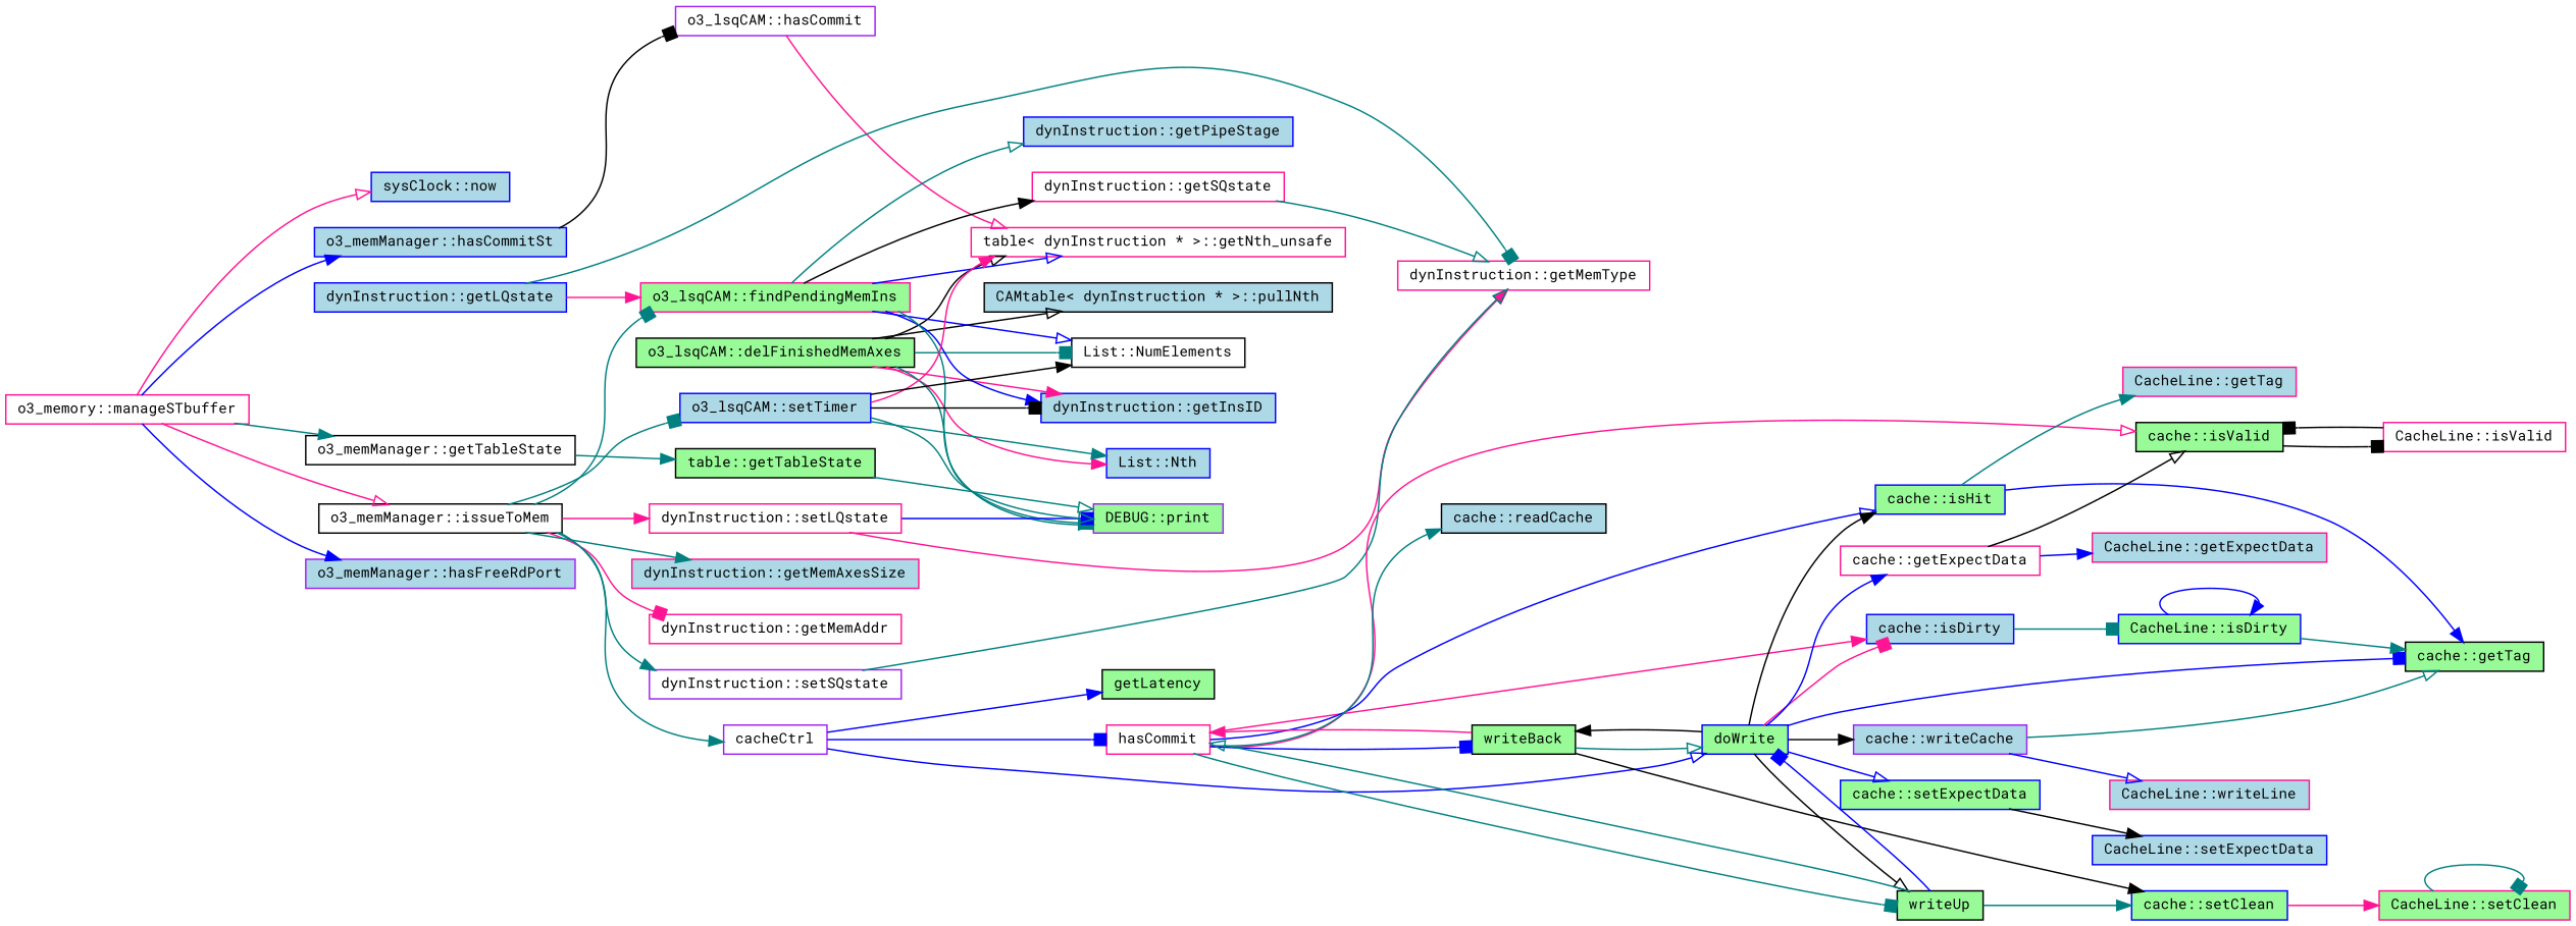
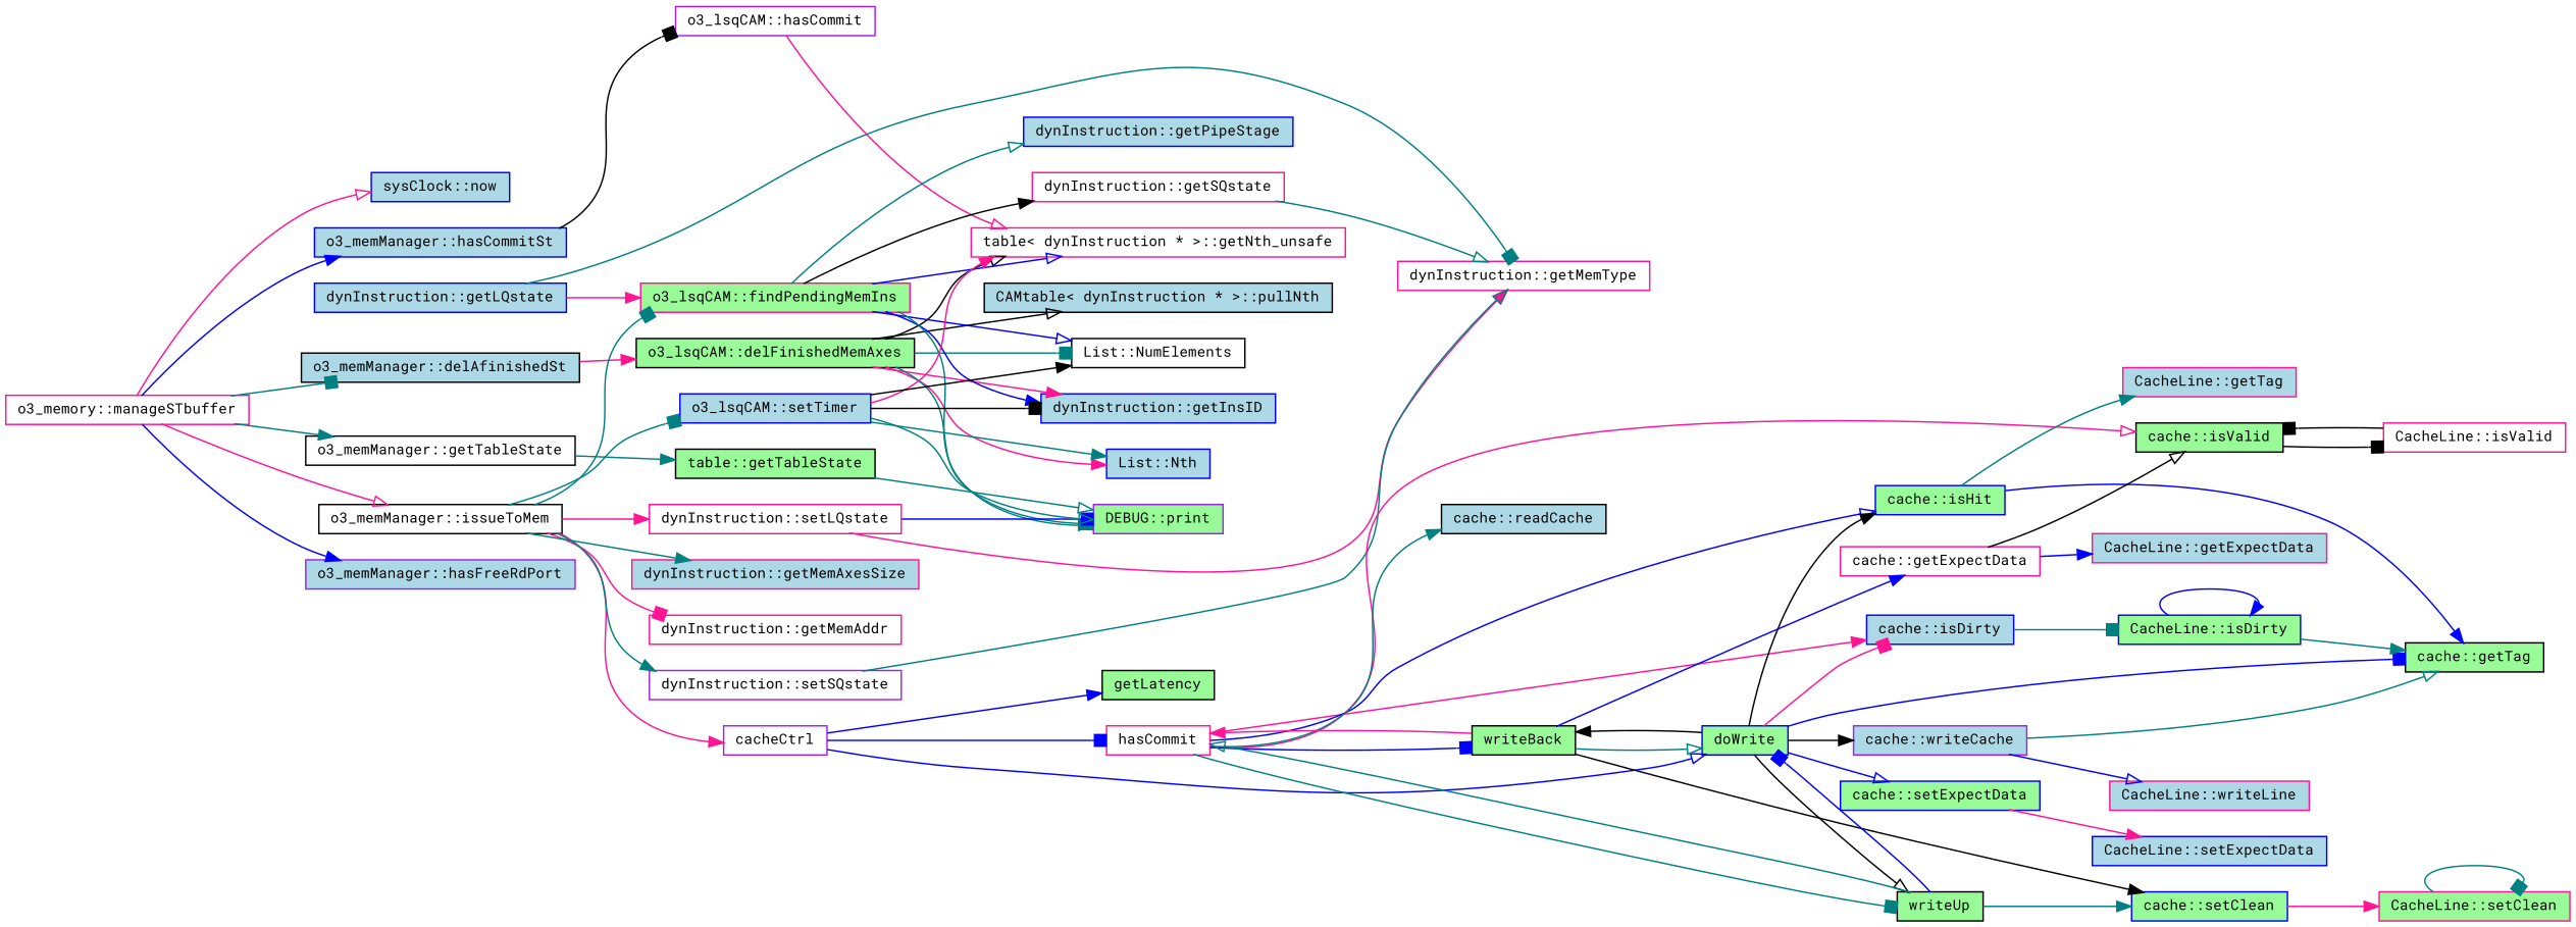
  digraph {
    fontname="Roboto Mono"
    rankdir=LR
    node [color=deeppink fillcolor=lightblue fontname="Roboto Mono" fontsize=10 shape=record style=filled]
    edge [arrowhead=normal color=teal fontname="Roboto Mono" fontsize=10 labelfontname=Helvetica labelfontsize=10 style=solid]
    n1 [fillcolor=white fontcolor=black height=0.2 label="o3_memory::manageSTbuffer" width=0.4]
+   n2 [color=black height=0.2 label="o3_memManager::delAfinishedSt" width=0.4]
    n3 [color=black fillcolor=white height=0.2 label="o3_memManager::getTableState" width=0.4]
    n4 [color=blue height=0.2 label="o3_memManager::hasCommitSt" width=0.4]
    n5 [color=purple height=0.2 label="o3_memManager::hasFreeRdPort" width=0.4]
    n6 [color=black fillcolor=white height=0.2 label="o3_memManager::issueToMem" width=0.4]
    n7 [color=blue height=0.2 label="sysClock::now" width=0.4]
    n8 [color=black fillcolor=palegreen height=0.2 label="o3_lsqCAM::delFinishedMemAxes" width=0.4]
    n9 [color=black fillcolor=palegreen height=0.2 label="table::getTableState" width=0.4]
    n10 [color=purple fillcolor=white height=0.2 label="o3_lsqCAM::hasCommit" width=0.4]
    n11 [color=purple fillcolor=white height=0.2 label=cacheCtrl width=0.4]
    n12 [fillcolor=palegreen height=0.2 label="o3_lsqCAM::findPendingMemIns" width=0.4]
    n13 [fillcolor=white height=0.2 label="dynInstruction::getMemAddr" width=0.4]
    n14 [height=0.2 label="dynInstruction::getMemAxesSize" width=0.4]
    n15 [fillcolor=white height=0.2 label="dynInstruction::setLQstate" width=0.4]
    n16 [color=purple fillcolor=white height=0.2 label="dynInstruction::setSQstate" width=0.4]
    n17 [color=blue height=0.2 label="o3_lsqCAM::setTimer" width=0.4]
    n18 [color=blue height=0.2 label="dynInstruction::getInsID" width=0.4]
    n19 [fillcolor=white height=0.2 label="table\< dynInstruction * \>::getNth_unsafe" width=0.4]
    n20 [color=blue height=0.2 label="List::Nth" width=0.4]
    n21 [color=black fillcolor=white height=0.2 label="List::NumElements" width=0.4]
    n22 [color=purple fillcolor=palegreen height=0.2 label="DEBUG::print" width=0.4]
    n23 [color=black height=0.2 label="CAMtable\< dynInstruction * \>::pullNth" width=0.4]
    n24 [fillcolor=white height=0.2 label=hasCommit width=0.4]
    n25 [color=blue fillcolor=palegreen height=0.2 label=doWrite width=0.4]
    n26 [color=black fillcolor=palegreen height=0.2 label=getLatency width=0.4]
    n27 [color=blue height=0.2 label="dynInstruction::getPipeStage" width=0.4]
    n28 [fillcolor=white height=0.2 label="dynInstruction::getSQstate" width=0.4]
    n29 [fillcolor=white height=0.2 label="dynInstruction::getMemType" width=0.4]
    n30 [color=blue height=0.2 label="cache::isDirty" width=0.4]
    n31 [color=blue fillcolor=palegreen height=0.2 label="cache::isHit" width=0.4]
    n32 [color=black fillcolor=palegreen height=0.2 label="cache::isValid" width=0.4]
    n33 [color=black height=0.2 label="cache::readCache" width=0.4]
    n34 [color=black fillcolor=palegreen height=0.2 label=writeBack width=0.4]
    n35 [color=black fillcolor=palegreen height=0.2 label=writeUp width=0.4]
    n36 [color=black fillcolor=palegreen height=0.2 label="cache::getTag" width=0.4]
    n37 [fillcolor=white height=0.2 label="cache::getExpectData" width=0.4]
    n38 [color=blue fillcolor=palegreen height=0.2 label="cache::setExpectData" width=0.4]
    n39 [color=purple height=0.2 label="cache::writeCache" width=0.4]
    n40 [color=blue fillcolor=palegreen height=0.2 label="CacheLine::isDirty" width=0.4]
    n41 [height=0.2 label="CacheLine::getTag" width=0.4]
    n42 [fillcolor=white height=0.2 label="CacheLine::isValid" width=0.4]
    n43 [color=blue fillcolor=palegreen height=0.2 label="cache::setClean" width=0.4]
    n44 [fillcolor=palegreen height=0.2 label="CacheLine::setClean" width=0.4]
    n45 [height=0.2 label="CacheLine::getExpectData" width=0.4]
    n46 [color=blue height=0.2 label="CacheLine::setExpectData" width=0.4]
    n47 [height=0.2 label="CacheLine::writeLine" width=0.4]
    n48 [color=blue height=0.2 label="dynInstruction::getLQstate" width=0.4]
+   n1 -> n2 [arrowhead=box]
    n1 -> n3
    n1 -> n4 [color=blue]
    n1 -> n5 [color=blue]
    n1 -> n6 [arrowhead=onormal color=deeppink]
    n1 -> n7 [arrowhead=onormal color=deeppink]
+   n2 -> n8 [color=deeppink]
    n3 -> n9
    n4 -> n10 [arrowhead=box color=black]
-   n6 -> n11
+   n6 -> n11 [color=deeppink]
    n6 -> n12 [arrowhead=box]
    n6 -> n13 [arrowhead=box color=deeppink]
    n6 -> n14
    n6 -> n15 [color=deeppink]
    n6 -> n16
    n6 -> n17 [arrowhead=box]
    n8 -> n18 [color=deeppink]
    n8 -> n19 [arrowhead=onormal color=black]
    n8 -> n20 [color=deeppink]
    n8 -> n21 [arrowhead=box]
    n8 -> n22 [arrowhead=box]
    n8 -> n23 [arrowhead=onormal color=black]
    n9 -> n22 [arrowhead=onormal]
    n10 -> n19 [arrowhead=onormal color=deeppink]
    n11 -> n24 [arrowhead=box color=blue]
    n11 -> n25 [arrowhead=onormal color=blue]
    n11 -> n26 [color=blue]
    n12 -> n18 [color=blue]
    n12 -> n19 [arrowhead=onormal color=blue]
    n12 -> n21 [arrowhead=onormal color=blue]
    n12 -> n22
    n12 -> n27 [arrowhead=onormal]
    n12 -> n28 [color=black]
    n15 -> n22 [arrowhead=box color=blue]
    n15 -> n29 [color=deeppink]
    n16 -> n29 [arrowhead=onormal]
    n17 -> n18 [arrowhead=box color=black]
    n17 -> n19 [color=deeppink]
    n17 -> n20
    n17 -> n21 [color=black]
    n17 -> n22 [arrowhead=onormal]
    n24 -> n30 [color=deeppink]
    n24 -> n31 [arrowhead=onormal color=blue]
    n24 -> n32 [arrowhead=onormal color=deeppink]
    n24 -> n33
    n24 -> n34 [arrowhead=box color=blue]
    n24 -> n35 [arrowhead=box]
    n25 -> n30 [arrowhead=box color=deeppink]
    n25 -> n31 [color=black]
    n25 -> n34 [color=black]
    n25 -> n35 [arrowhead=onormal color=black]
    n25 -> n36 [arrowhead=box color=blue]
-   n25 -> n37 [color=blue]
+   n34 -> n37 [color=blue]
    n25 -> n38 [arrowhead=onormal color=blue]
    n25 -> n39 [color=black]
    n28 -> n29 [arrowhead=onormal]
    n30 -> n40 [arrowhead=box]
    n31 -> n36 [color=blue]
    n31 -> n41
    n32 -> n42 [arrowhead=box color=black]
    n34 -> n24 [color=deeppink]
    n34 -> n25 [arrowhead=onormal]
    n34 -> n43 [color=black]
    n35 -> n24 [arrowhead=onormal]
    n35 -> n25 [arrowhead=box color=blue]
    n35 -> n43
    n37 -> n32 [arrowhead=onormal color=black]
    n37 -> n45 [color=blue]
-   n38 -> n46 [color=black]
+   n38 -> n46 [color=deeppink]
    n39 -> n36 [arrowhead=onormal]
    n39 -> n47 [arrowhead=onormal color=blue]
    n40 -> n36
    n40 -> n40 [color=blue]
    n42 -> n32 [arrowhead=box color=black]
    n43 -> n44 [color=deeppink]
    n44 -> n44 [arrowhead=box]
    n48 -> n12 [color=deeppink]
    n48 -> n29 [arrowhead=box]
  }
